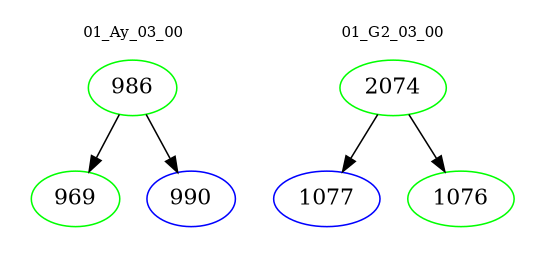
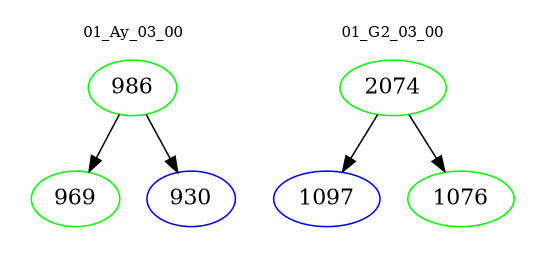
  digraph {
    node [color=green]
    edge [color=black]
    n1 [label=986]
    n2 [label=969]
-   n3 [color=blue label=990]
+   n3 [color=blue label=930]
    n4 [label=2074]
-   n5 [color=blue label=1077]
+   n5 [color=blue label=1097]
    n6 [label=1076]
    subgraph cluster_1 {
      color=white
      fontsize=10
      label="01_Ay_03_00"
      n1
      n2
      n3
    }
    subgraph cluster_2 {
      color=white
      fontsize=10
      label="01_G2_03_00"
      n4
      n5
      n6
    }
    n1 -> n2
    n1 -> n3
    n4 -> n5
    n4 -> n6
  }
